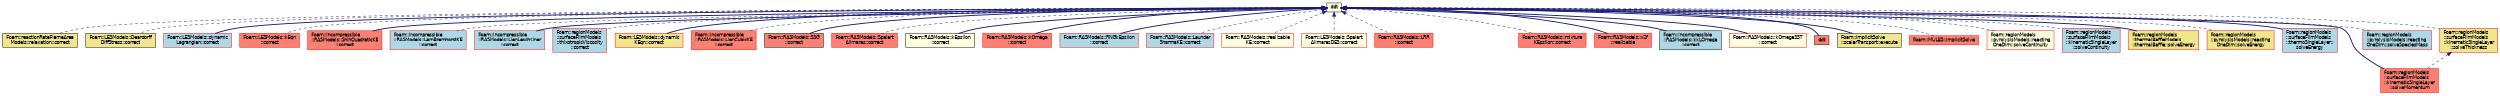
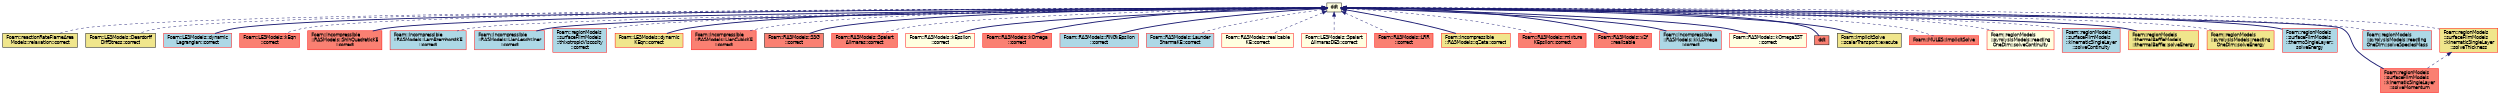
  digraph {
    rankdir=TB
    node [color=red fillcolor=salmon fontname=Helvetica fontsize=10 shape=record style=filled]
    edge [color=midnightblue dir=back fontname=Helvetica fontsize=10 labelfontname=Helvetica labelfontsize=10 style=dashed]
    n1 [color=black fillcolor=lightyellow fontcolor=black height=0.2 label=ddt width=0.4]
    n2 [color=black fillcolor=khaki height=0.2 label="Foam::reactionRateFlameArea\lModels::relaxation::correct" width=0.4]
    n3 [color=black fillcolor=khaki height=0.2 label="Foam::LESModels::Deardorff\lDiffStress::correct" width=0.4]
    n4 [fillcolor=lightblue height=0.2 label="Foam::LESModels::dynamic\lLagrangian::correct" width=0.4]
    n5 [height=0.2 label="Foam::LESModels::kEqn\l::correct" width=0.4]
    n6 [height=0.2 label="Foam::incompressible\l::RASModels::ShihQuadraticKE\l::correct" width=0.4]
    n7 [fillcolor=lightblue height=0.2 label="Foam::incompressible\l::RASModels::LamBremhorstKE\l::correct" width=0.4]
    n8 [fillcolor=lightblue height=0.2 label="Foam::incompressible\l::RASModels::LienLeschziner\l::correct" width=0.4]
    n9 [fillcolor=lightblue height=0.2 label="Foam::regionModels\l::surfaceFilmModels\l::thixotropicViscosity\l::correct" width=0.4]
    n10 [fillcolor=khaki height=0.2 label="Foam::LESModels::dynamic\lKEqn::correct" width=0.4]
    n11 [height=0.2 label="Foam::incompressible\l::RASModels::LienCubicKE\l::correct" width=0.4]
    n12 [color=black height=0.2 label="Foam::RASModels::SSG\l::correct" width=0.4]
    n13 [height=0.2 label="Foam::RASModels::Spalart\lAllmaras::correct" width=0.4]
-   n14 [color=black fillcolor=lightyellow height=0.2 label="Foam::RASModels::kEpsilon\l::correct" width=0.4]
+   n14 [fillcolor=lightyellow height=0.2 label="Foam::RASModels::kEpsilon\l::correct" width=0.4]
    n15 [height=0.2 label="Foam::RASModels::kOmega\l::correct" width=0.4]
    n16 [fillcolor=lightblue height=0.2 label="Foam::RASModels::RNGkEpsilon\l::correct" width=0.4]
    n17 [fillcolor=lightblue height=0.2 label="Foam::RASModels::Launder\lSharmaKE::correct" width=0.4]
    n18 [fillcolor=lightyellow height=0.2 label="Foam::RASModels::realizable\lKE::correct" width=0.4]
    n19 [fillcolor=lightyellow height=0.2 label="Foam::LESModels::Spalart\lAllmarasDES::correct" width=0.4]
    n20 [height=0.2 label="Foam::RASModels::LRR\l::correct" width=0.4]
+   n21 [fillcolor=khaki height=0.2 label="Foam::incompressible\l::RASModels::qZeta::correct" width=0.4]
    n22 [height=0.2 label="Foam::RASModels::mixture\lKEpsilon::correct" width=0.4]
    n23 [height=0.2 label="Foam::RASModels::v2f\l::realizable" width=0.4]
-   n24 [color=black fillcolor=lightblue height=0.2 label="Foam::incompressible\l::RASModels::kkLOmega\l::correct" width=0.4]
+   n24 [fillcolor=lightblue height=0.2 label="Foam::incompressible\l::RASModels::kkLOmega\l::correct" width=0.4]
    n25 [fillcolor=lightyellow height=0.2 label="Foam::RASModels::kOmegaSST\l::correct" width=0.4]
    n26 [color=black height=0.2 label=ddt width=0.4]
    n27 [color=black fillcolor=khaki height=0.2 label="Foam::implicitSolve\l::scalarTransport::execute" width=0.4]
    n28 [height=0.2 label="Foam::MULES::implicitSolve" width=0.4]
    n29 [fillcolor=lightyellow height=0.2 label="Foam::regionModels\l::pyrolysisModels::reacting\lOneDim::solveContinuity" width=0.4]
    n30 [fillcolor=lightblue height=0.2 label="Foam::regionModels\l::surfaceFilmModels\l::kinematicSingleLayer\l::solveContinuity" width=0.4]
    n31 [fillcolor=khaki height=0.2 label="Foam::regionModels\l::thermalBaffleModels\l::thermalBaffle::solveEnergy" width=0.4]
    n32 [fillcolor=khaki height=0.2 label="Foam::regionModels\l::pyrolysisModels::reacting\lOneDim::solveEnergy" width=0.4]
    n33 [fillcolor=lightblue height=0.2 label="Foam::regionModels\l::surfaceFilmModels\l::thermoSingleLayer::\lsolveEnergy" width=0.4]
    n34 [height=0.2 label="Foam::regionModels\l::surfaceFilmModels\l::kinematicSingleLayer\l::solveMomentum" width=0.4]
    n35 [fillcolor=lightblue height=0.2 label="Foam::regionModels\l::pyrolysisModels::reacting\lOneDim::solveSpeciesMass" width=0.4]
    n36 [fillcolor=khaki height=0.2 label="Foam::regionModels\l::surfaceFilmModels\l::kinematicSingleLayer\l::solveThickness" width=0.4]
    n1 -> n2
    n1 -> n3
    n1 -> n4 [style=bold]
    n1 -> n5
    n1 -> n6 [style=bold]
    n1 -> n7
    n1 -> n8 [style=bold]
    n1 -> n9
    n1 -> n10 [style=bold]
    n1 -> n11
    n1 -> n12 [style=bold]
    n1 -> n13
    n1 -> n14 [style=bold]
    n1 -> n15 [style=bold]
    n1 -> n16 [style=bold]
    n1 -> n17
    n1 -> n18
    n1 -> n19
    n1 -> n20
+   n1 -> n21 [style=bold]
    n1 -> n22
    n1 -> n23 [style=bold]
    n1 -> n24 [style=bold]
    n1 -> n25 [style=bold]
    n1 -> n26 [style=bold]
    n1 -> n27 [style=bold]
    n1 -> n28
    n1 -> n29
    n1 -> n30
    n1 -> n31 [style=bold]
    n1 -> n32
    n1 -> n33 [style=bold]
    n1 -> n34 [style=bold]
    n1 -> n35
    n1 -> n36
    n36 -> n34
  }
